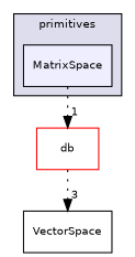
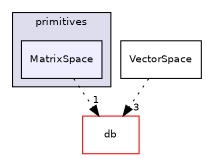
  digraph {
    compound=true
    node [fontname=Helvetica fontsize=10 shape=box]
    edge [labeldistance=1.5 labelfontname=Helvetica labelfontsize=10 style=dotted]
    n1 [fillcolor="#eeeeff" label=MatrixSpace pencolor=black style=filled]
    n2 [color=red label=db]
    n3 [label=VectorSpace]
    subgraph cluster_1 {
      bgcolor="#ddddee"
      fontname=Helvetica
      fontsize=10
      label=primitives
      pencolor=black
      n1
    }
    n1 -> n2 [headlabel=1]
-   n2 -> n3 [headlabel=3]
+   n3 -> n2 [headlabel=3]
  }
